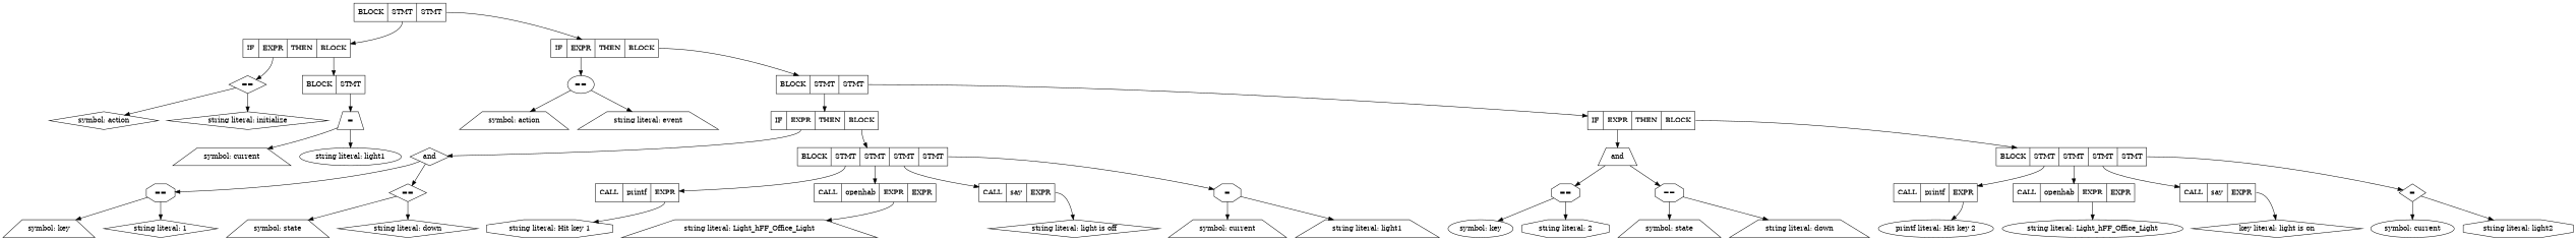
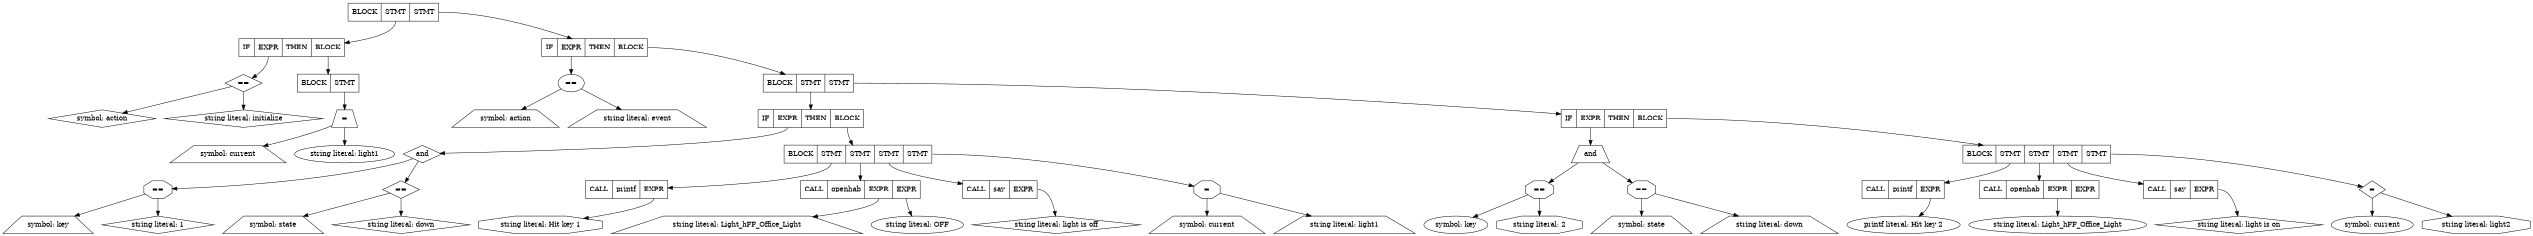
  digraph {
    node [shape=record]
    n1 [label="<HEAD> BLOCK | <ptr139683275509008> STMT | <ptr139683275581584> STMT "]
    n2 [label="<HEAD> IF | <ptr139683275508688> EXPR | <then> THEN | <ptr139683275508752> BLOCK"]
    n3 [label="<HEAD> IF | <ptr139683275509072> EXPR | <then> THEN | <ptr139683275581392> BLOCK"]
    n4 [label="==" shape=diamond]
    n5 [label="<HEAD> BLOCK | <ptr139683275508880> STMT "]
    n6 [label="==" shape=ellipse]
    n7 [label="<HEAD> BLOCK | <ptr139683275580176> STMT | <ptr139683275581456> STMT "]
    n8 [label="symbol: action" shape=diamond]
    n9 [label="string literal: initialize" shape=diamond]
    n10 [label="=" shape=trapezium]
    n11 [label="symbol: current" shape=trapezium]
    n12 [label="string literal: light1" shape=ellipse]
    n13 [label="symbol: action" shape=trapezium]
    n14 [label="string literal: event" shape=trapezium]
    n15 [label="<HEAD> IF | <ptr139683275509584> EXPR | <then> THEN | <ptr139683275579984> BLOCK"]
    n16 [label="<HEAD> IF | <ptr139683275580560> EXPR | <then> THEN | <ptr139683275581264> BLOCK"]
    n17 [label=and shape=diamond]
    n18 [label="<HEAD> BLOCK | <ptr139683275579536> STMT | <ptr139683275579728> STMT | <ptr139683275579856> STMT | <ptr139683275580048> STMT "]
    n19 [label=and shape=trapezium]
    n20 [label="<HEAD> BLOCK | <ptr139683275580816> STMT | <ptr139683275581072> STMT | <ptr139683275581136> STMT | <ptr139683275581328> STMT "]
    n21 [label="==" shape=octagon]
    n22 [label="==" shape=diamond]
    n23 [label="<HEAD> CALL | printf | <ptr139683275509712> EXPR"]
    n24 [label="<HEAD> CALL | openhab | <ptr139683275579664> EXPR | <ptr139683275579600> EXPR"]
    n25 [label="<HEAD> CALL | say | <ptr139683275579792> EXPR"]
    n26 [label="=" shape=octagon]
    n27 [label="symbol: key" shape=trapezium]
    n28 [label="string literal: 1" shape=diamond]
    n29 [label="symbol: state" shape=trapezium]
    n30 [label="string literal: down" shape=diamond]
    n31 [label="string literal: Hit key 1" shape=octagon]
    n32 [label="string literal: Light_hFF_Office_Light" shape=trapezium]
+   n33 [label="string literal: OFF" shape=ellipse]
    n34 [label="string literal: light is off" shape=diamond]
    n35 [label="symbol: current" shape=trapezium]
    n36 [label="string literal: light1" shape=trapezium]
    n37 [label="==" shape=octagon]
    n38 [label="==" shape=octagon]
    n39 [label="<HEAD> CALL | printf | <ptr139683275580752> EXPR"]
    n40 [label="<HEAD> CALL | openhab | <ptr139683275580944> EXPR | <ptr139683275580880> EXPR"]
    n41 [label="<HEAD> CALL | say | <ptr139683275581008> EXPR"]
    n42 [label="=" shape=diamond]
    n43 [label="symbol: key" shape=ellipse]
    n44 [label="string literal: 2" shape=octagon]
    n45 [label="symbol: state" shape=trapezium]
    n46 [label="string literal: down" shape=trapezium]
    n47 [label="printf literal: Hit key 2" shape=ellipse]
    n48 [label="string literal: Light_hFF_Office_Light" shape=ellipse]
-   n49 [label="key literal: light is on" shape=diamond]
+   n49 [label="string literal: light is on" shape=diamond]
    n50 [label="symbol: current" shape=ellipse]
    n51 [label="string literal: light2" shape=octagon]
    n1 -> n2 [tailport=ptr139683275509008]
    n1 -> n3 [tailport=ptr139683275581584]
    n2 -> n4 [tailport=ptr139683275508688]
    n2 -> n5 [tailport=ptr139683275508752]
    n3 -> n6 [tailport=ptr139683275509072]
    n3 -> n7 [tailport=ptr139683275581392]
    n4 -> n8
    n4 -> n9
    n5 -> n10 [tailport=ptr139683275508880]
    n6 -> n13
    n6 -> n14
    n7 -> n15 [tailport=ptr139683275580176]
    n7 -> n16 [tailport=ptr139683275581456]
    n10 -> n11
    n10 -> n12
    n15 -> n17 [tailport=ptr139683275509584]
    n15 -> n18 [tailport=ptr139683275579984]
    n16 -> n19 [tailport=ptr139683275580560]
    n16 -> n20 [tailport=ptr139683275581264]
    n17 -> n21
    n17 -> n22
    n18 -> n23 [tailport=ptr139683275579536]
    n18 -> n24 [tailport=ptr139683275579728]
    n18 -> n25 [tailport=ptr139683275579856]
    n18 -> n26 [tailport=ptr139683275580048]
    n19 -> n37
    n19 -> n38
    n20 -> n39 [tailport=ptr139683275580816]
    n20 -> n40 [tailport=ptr139683275581072]
    n20 -> n41 [tailport=ptr139683275581136]
    n20 -> n42 [tailport=ptr139683275581328]
    n21 -> n27
    n21 -> n28
    n22 -> n29
    n22 -> n30
    n23 -> n31 [tailport=ptr139683275509712]
    n24 -> n32 [tailport=ptr139683275579664]
+   n24 -> n33 [tailport=ptr139683275579600]
    n25 -> n34 [tailport=ptr139683275579792]
    n26 -> n35
    n26 -> n36
    n37 -> n43
    n37 -> n44
    n38 -> n45
    n38 -> n46
    n39 -> n47 [tailport=ptr139683275580752]
    n40 -> n48 [tailport=ptr139683275580944]
    n41 -> n49 [tailport=ptr139683275581008]
    n42 -> n50
    n42 -> n51
  }
